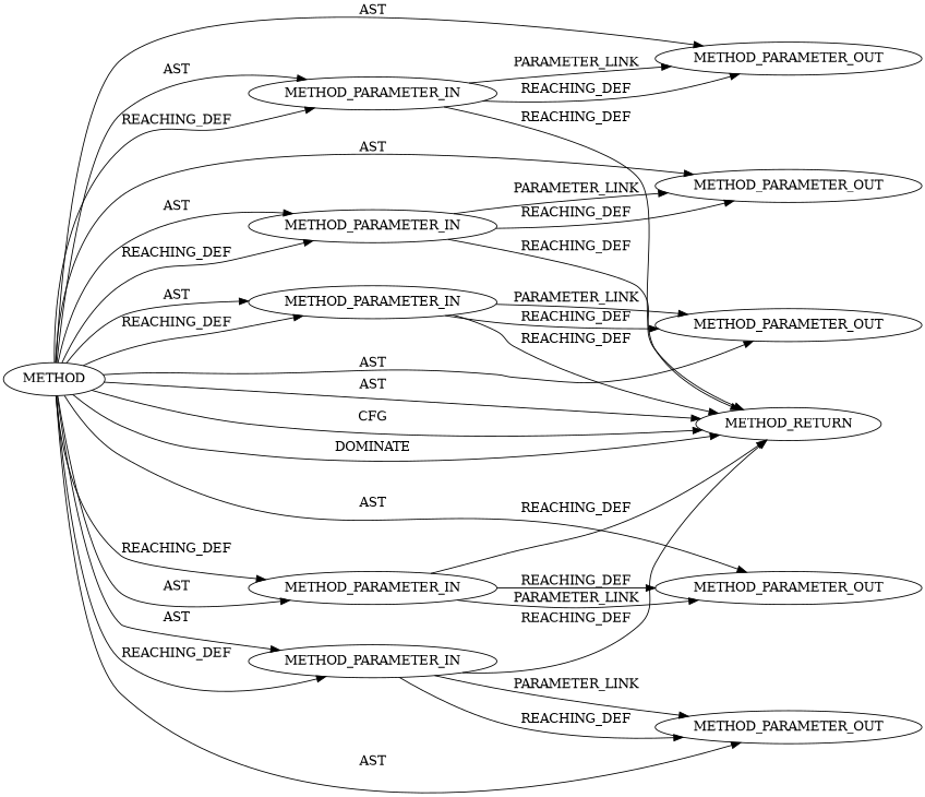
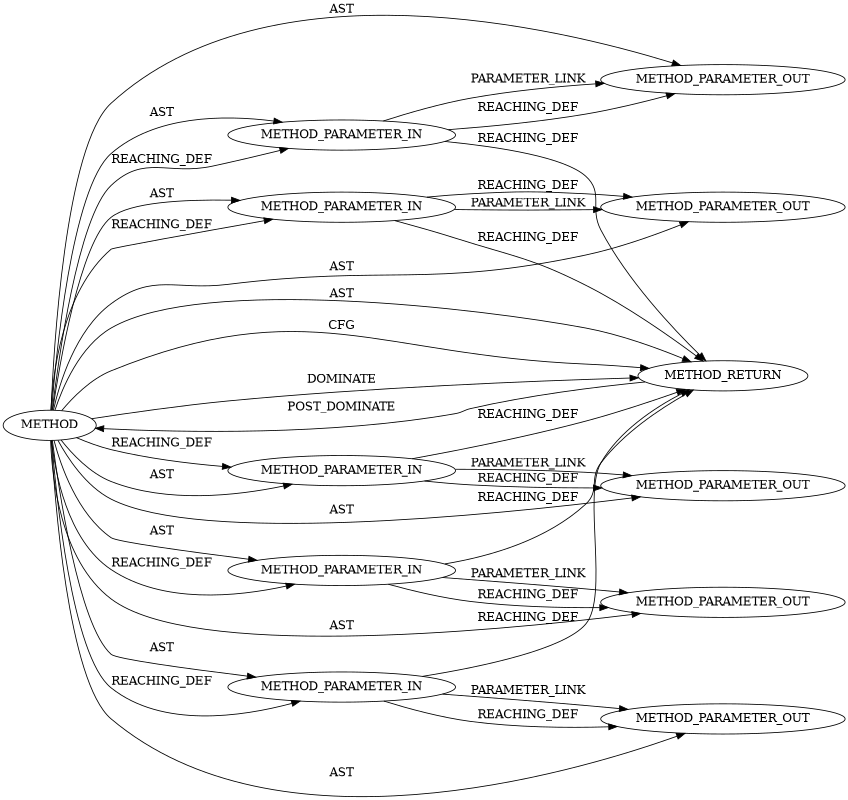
  digraph {
    rankdir=LR
    node [CODE=p2 EVALUATION_STRATEGY=BY_VALUE IS_VARIADIC=false NAME=p2 ORDER=2 TYPE_FULL_NAME=ANY]
    n1 [INDEX=2 label=METHOD_PARAMETER_OUT]
    n2 [CODE=p4 INDEX=4 NAME=p4 ORDER=4 label=METHOD_PARAMETER_OUT]
    n3 [CODE=p3 INDEX=3 NAME=p3 ORDER=3 label=METHOD_PARAMETER_IN]
    n4 [CODE=p3 INDEX=3 NAME=p3 ORDER=3 label=METHOD_PARAMETER_OUT]
    n5 [CODE=RET label=METHOD_RETURN IS_VARIADIC="" NAME=""]
    n6 [AST_PARENT_FULL_NAME="<global>" AST_PARENT_TYPE=NAMESPACE_BLOCK CODE="<empty>" FILENAME="<empty>" FULL_NAME=csum_ipv6_magic IS_EXTERNAL=true NAME=csum_ipv6_magic ORDER=0 label=METHOD EVALUATION_STRATEGY="" IS_VARIADIC="" TYPE_FULL_NAME=""]
    n7 [CODE=p1 INDEX=1 NAME=p1 ORDER=1 label=METHOD_PARAMETER_IN]
    n8 [CODE=p1 INDEX=1 NAME=p1 ORDER=1 label=METHOD_PARAMETER_OUT]
    n9 [INDEX=2 label=METHOD_PARAMETER_IN]
    n10 [CODE=p4 INDEX=4 NAME=p4 ORDER=4 label=METHOD_PARAMETER_IN]
    n11 [CODE=p5 INDEX=5 NAME=p5 ORDER=5 label=METHOD_PARAMETER_IN]
    n12 [CODE=p5 INDEX=5 NAME=p5 ORDER=5 label=METHOD_PARAMETER_OUT]
    n3 -> n4 [VARIABLE=p3 label=REACHING_DEF]
    n3 -> n4 [label=PARAMETER_LINK]
    n3 -> n5 [VARIABLE=p3 label=REACHING_DEF]
+   n5 -> n6 [label=POST_DOMINATE]
    n6 -> n1 [label=AST]
    n6 -> n2 [label=AST]
    n6 -> n3 [label=REACHING_DEF]
    n6 -> n3 [label=AST]
    n6 -> n4 [label=AST]
    n6 -> n5 [label=AST]
    n6 -> n5 [label=CFG]
    n6 -> n5 [label=DOMINATE]
    n6 -> n7 [label=REACHING_DEF]
    n6 -> n7 [label=AST]
    n6 -> n8 [label=AST]
    n6 -> n9 [label=REACHING_DEF]
    n6 -> n9 [label=AST]
    n6 -> n10 [label=REACHING_DEF]
    n6 -> n10 [label=AST]
    n6 -> n11 [label=AST]
    n6 -> n11 [label=REACHING_DEF]
    n6 -> n12 [label=AST]
    n7 -> n5 [VARIABLE=p1 label=REACHING_DEF]
    n7 -> n8 [VARIABLE=p1 label=REACHING_DEF]
    n7 -> n8 [label=PARAMETER_LINK]
    n9 -> n1 [label=PARAMETER_LINK]
    n9 -> n1 [VARIABLE=p2 label=REACHING_DEF]
    n9 -> n5 [VARIABLE=p2 label=REACHING_DEF]
    n10 -> n2 [VARIABLE=p4 label=REACHING_DEF]
    n10 -> n2 [label=PARAMETER_LINK]
    n10 -> n5 [VARIABLE=p4 label=REACHING_DEF]
    n11 -> n5 [VARIABLE=p5 label=REACHING_DEF]
    n11 -> n12 [label=PARAMETER_LINK]
    n11 -> n12 [VARIABLE=p5 label=REACHING_DEF]
  }
